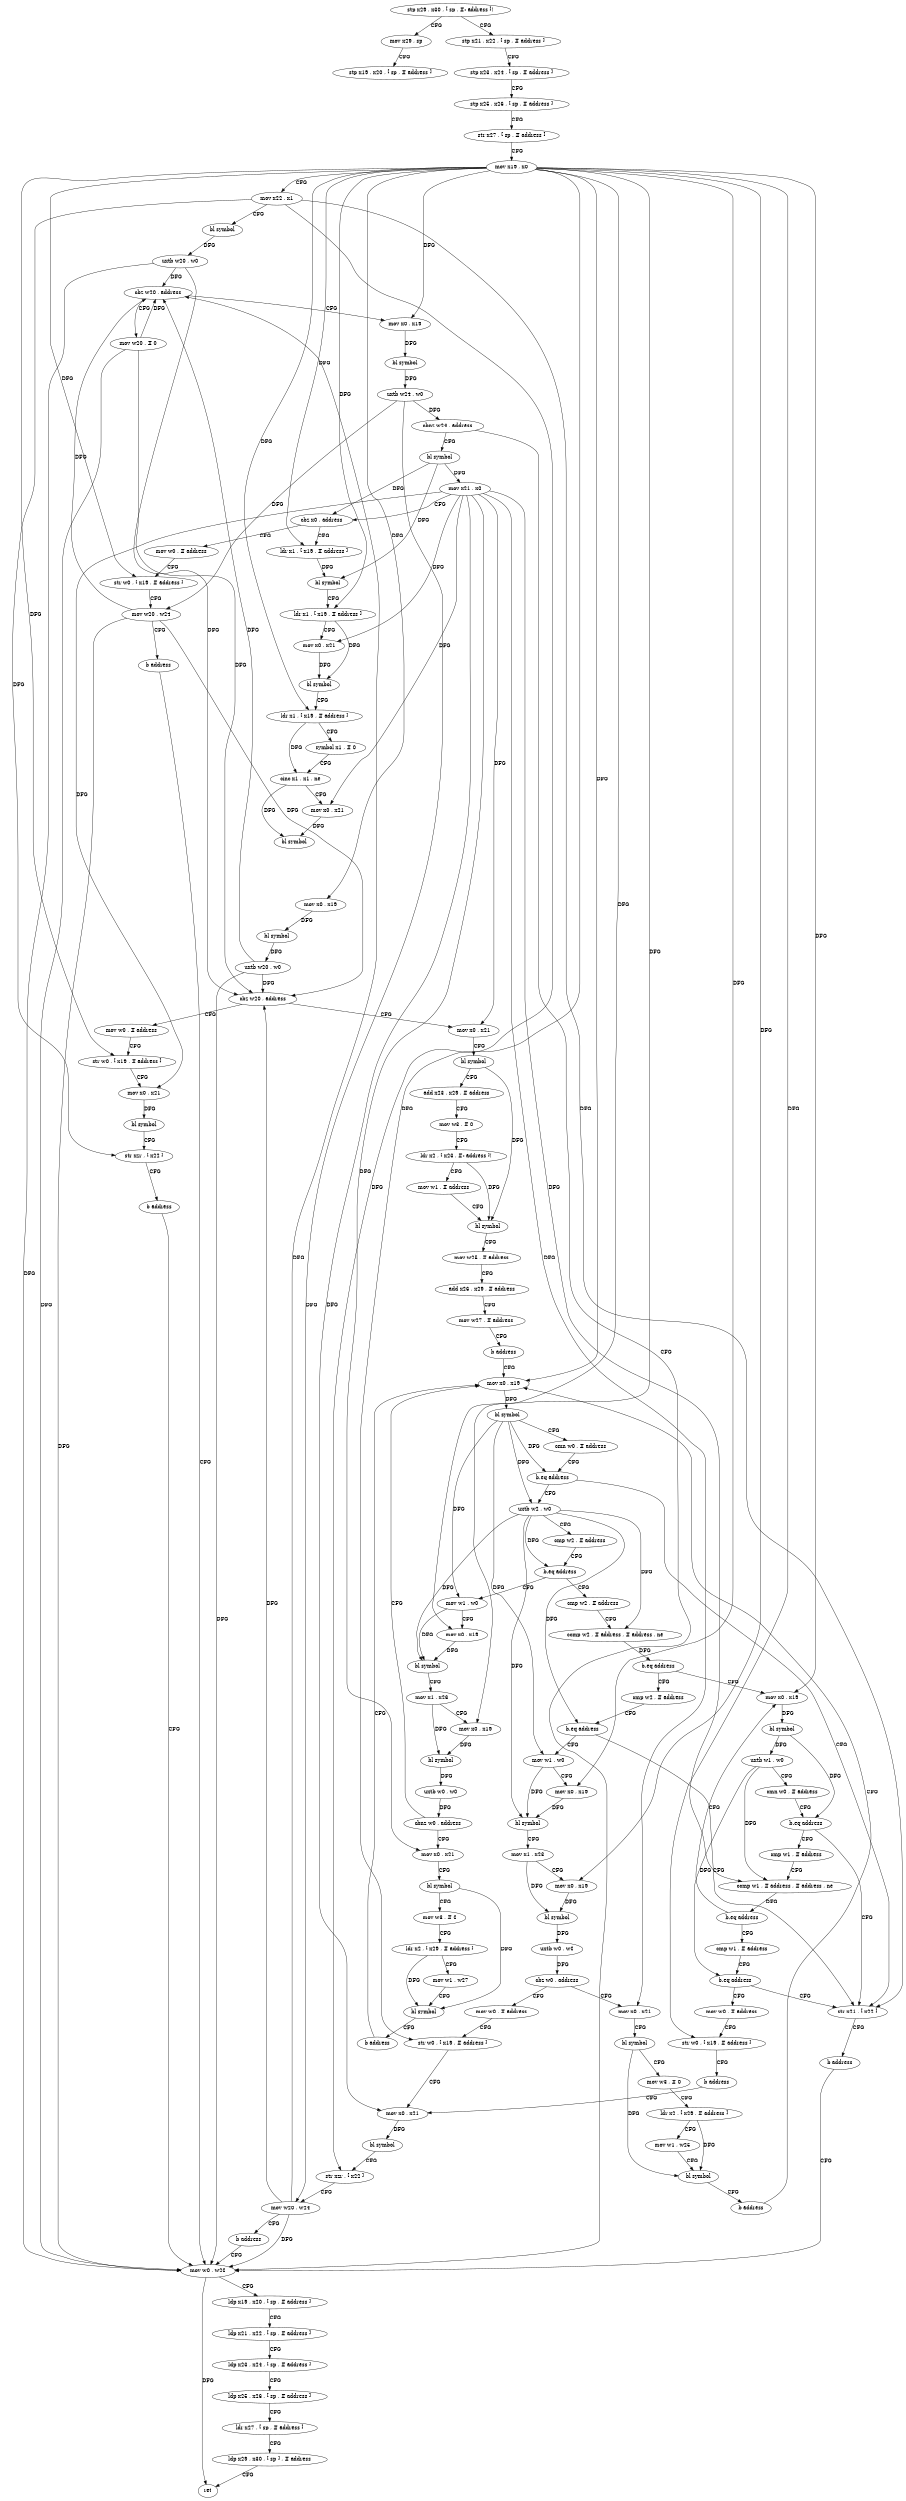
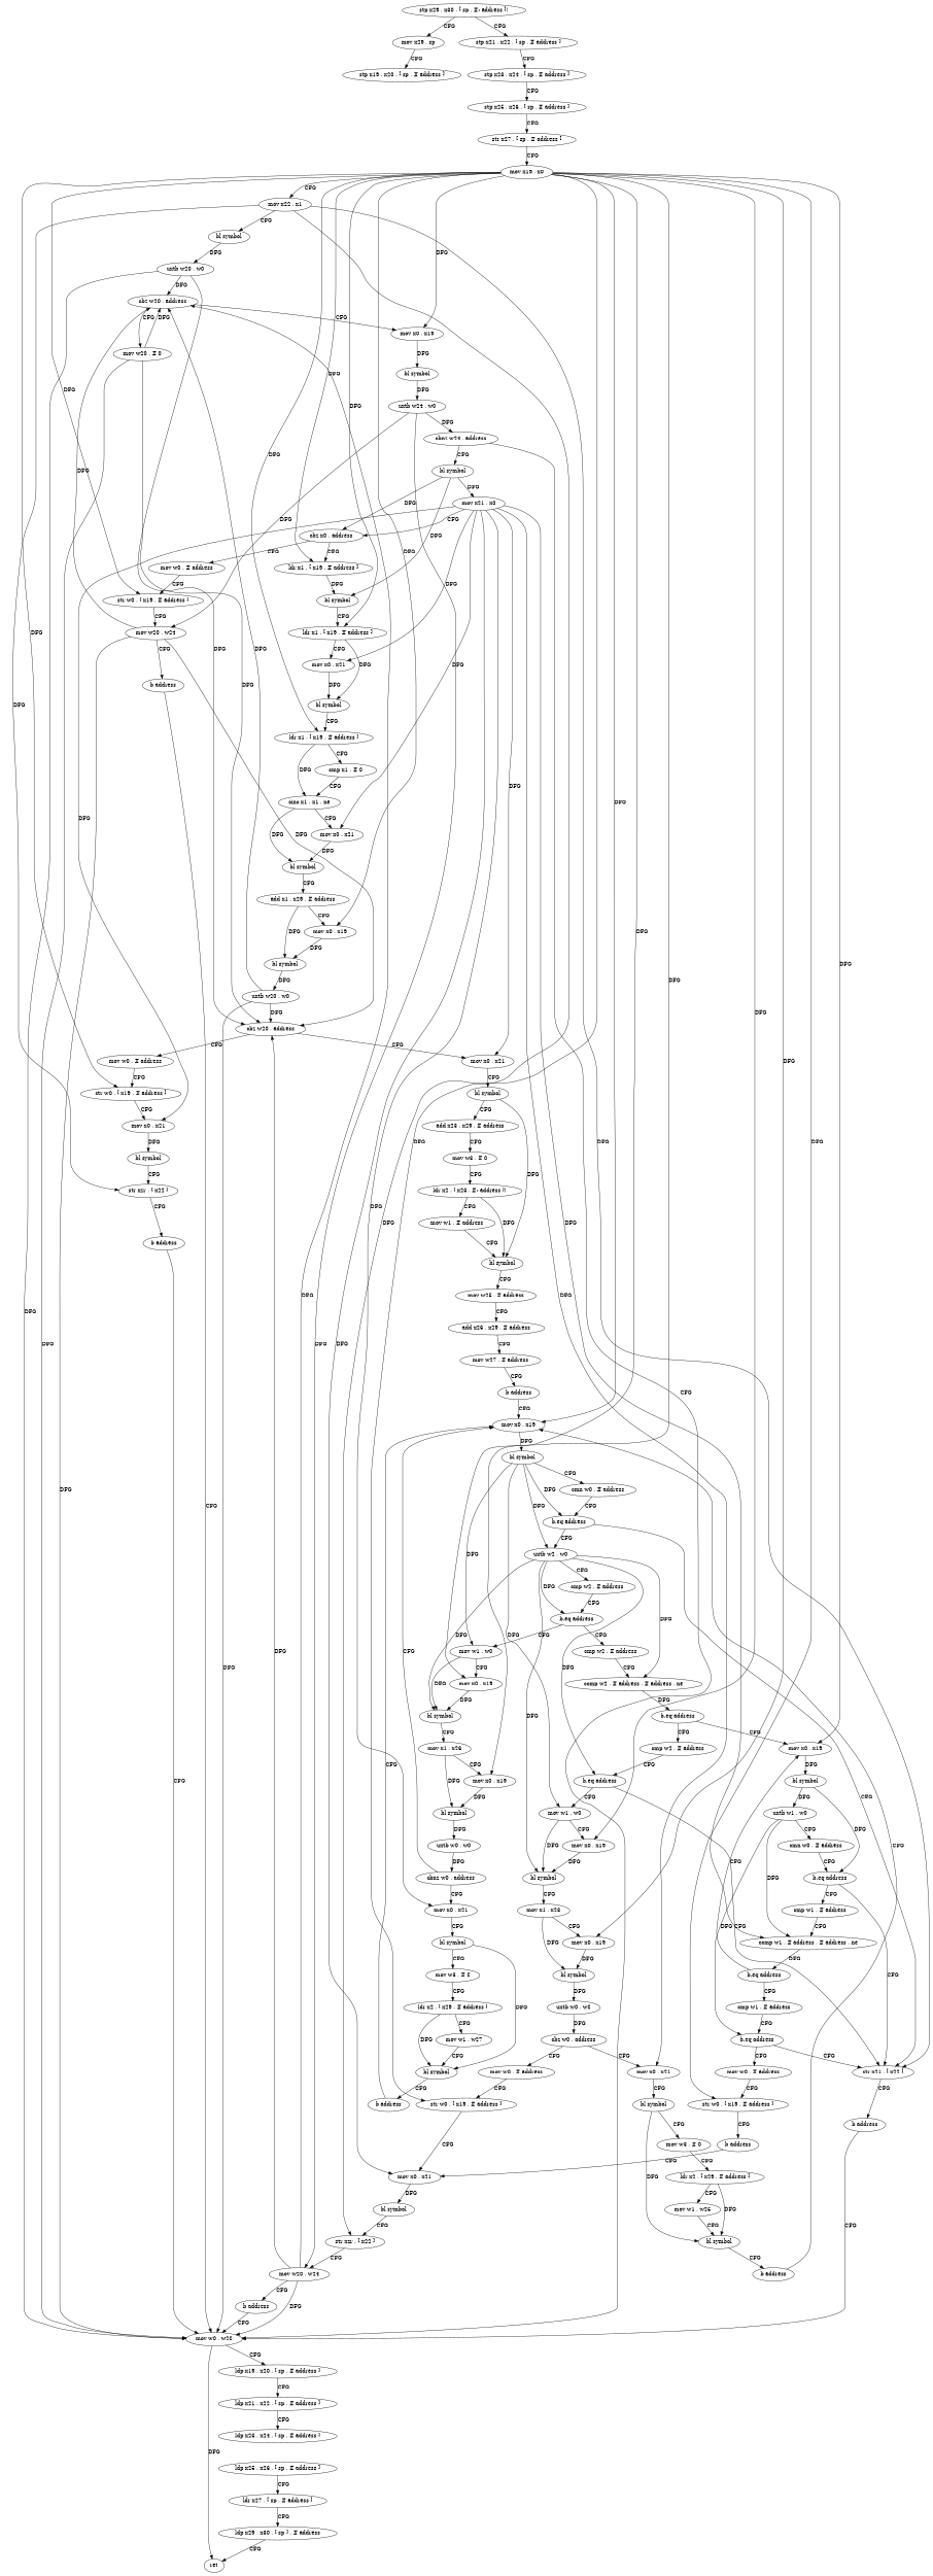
  digraph {
    n1 [label="stp x29 , x30 , [ sp , #- address ]!"]
    n2 [label="mov x29 , sp"]
    n3 [label="stp x21 , x22 , [ sp , # address ]"]
    n4 [label="stp x19 , x20 , [ sp , # address ]"]
    n5 [label="stp x23 , x24 , [ sp , # address ]"]
    n6 [label="stp x25 , x26 , [ sp , # address ]"]
    n7 [label="str x27 , [ sp , # address ]"]
    n8 [label="mov x19 , x0"]
    n9 [label="mov x22 , x1"]
    n10 [label="mov x0 , x19"]
    n11 [label="ldr x1 , [ x19 , # address ]"]
    n12 [label="str w0 , [ x19 , # address ]"]
    n13 [label="ldr x1 , [ x19 , # address ]"]
    n14 [label="ldr x1 , [ x19 , # address ]"]
    n15 [label="mov x0 , x19"]
    n16 [label="str w0 , [ x19 , # address ]"]
    n17 [label="mov x0 , x19"]
    n18 [label="mov x0 , x19"]
    n19 [label="mov x0 , x19"]
    n20 [label="mov x0 , x19"]
    n21 [label="mov x0 , x19"]
    n22 [label="mov x0 , x19"]
    n23 [label="str w0 , [ x19 , # address ]"]
    n24 [label="str w0 , [ x19 , # address ]"]
    n25 [label="bl symbol"]
    n26 [label="str xzr , [ x22 ]"]
    n27 [label="str x21 , [ x22 ]"]
    n28 [label="str xzr , [ x22 ]"]
    n29 [label="bl symbol"]
    n30 [label="bl symbol"]
    n31 [label="mov w20 , w24"]
    n32 [label="mov x0 , x21"]
    n33 [label="bl symbol"]
-   n34 [label="symbol x1 , # 0"]
+   n34 [label="cmp x1 , # 0"]
    n35 [label="cinc x1 , x1 , ne"]
    n36 [label="bl symbol"]
    n37 [label="mov x0 , x21"]
    n38 [label="bl symbol"]
    n39 [label="bl symbol"]
    n40 [label="bl symbol"]
    n41 [label="bl symbol"]
    n42 [label="bl symbol"]
    n43 [label="bl symbol"]
    n44 [label="mov x0 , x21"]
    n45 [label="b address"]
    n46 [label="uxtb w20 , w0"]
    n47 [label="b address"]
    n48 [label="b address"]
    n49 [label="mov w20 , w24"]
    n50 [label="cbz w20 , address"]
    n51 [label="mov w0 , w20"]
    n52 [label="cbz w20 , address"]
    n53 [label="mov w20 , # 0"]
    n54 [label="ldp x19 , x20 , [ sp , # address ]"]
    n55 [label=ret]
    n56 [label="mov x0 , x21"]
    n57 [label="mov w0 , # address"]
    n58 [label="uxtb w24 , w0"]
    n59 [label="cbnz w24 , address"]
    n60 [label="bl symbol"]
    n61 [label="b address"]
    n62 [label="b address"]
    n63 [label="mov x21 , x0"]
    n64 [label="cbz x0 , address"]
    n65 [label="ldp x21 , x22 , [ sp , # address ]"]
    n66 [label="mov x0 , x21"]
    n67 [label="mov x0 , x21"]
    n68 [label="mov x0 , x21"]
    n69 [label="ccmp w1 , # address , # address , ne"]
    n70 [label="mov w0 , # address"]
    n71 [label="ldp x23 , x24 , [ sp , # address ]"]
    n72 [label="ldp x25 , x26 , [ sp , # address ]"]
    n73 [label="ldr x27 , [ sp , # address ]"]
    n74 [label="ldp x29 , x30 , [ sp ] , # address"]
    n75 [label="bl symbol"]
    n76 [label="bl symbol"]
    n77 [label="bl symbol"]
    n78 [label="bl symbol"]
    n79 [label="bl symbol"]
    n80 [label="bl symbol"]
+   n81 [label="add x1 , x29 , # address"]
    n82 [label="uxtb w20 , w0"]
    n83 [label="add x23 , x29 , # address"]
    n84 [label="bl symbol"]
    n85 [label="mov w3 , # 0"]
    n86 [label="mov w25 , # address"]
    n87 [label="ldr x2 , [ x23 , #- address ]!"]
    n88 [label="mov w1 , # address"]
    n89 [label="add x26 , x29 , # address"]
    n90 [label="mov w27 , # address"]
    n91 [label="b address"]
    n92 [label="cmn w0 , # address"]
    n93 [label="b.eq address"]
    n94 [label="uxtb w2 , w0"]
    n95 [label="mov w1 , w0"]
    n96 [label="mov w1 , w0"]
    n97 [label="cmp w2 , # address"]
    n98 [label="b.eq address"]
    n99 [label="ccmp w2 , # address , # address , ne"]
    n100 [label="b.eq address"]
    n101 [label="cmp w2 , # address"]
    n102 [label="mov x1 , x26"]
    n103 [label="b.eq address"]
    n104 [label="mov x1 , x23"]
    n105 [label="uxtb w0 , w0"]
    n106 [label="cbnz w0 , address"]
    n107 [label="mov w3 , # 0"]
    n108 [label="bl symbol"]
    n109 [label="cmp w2 , # address"]
    n110 [label="uxtb w1 , w0"]
    n111 [label="b.eq address"]
    n112 [label="ldr x2 , [ x29 , # address ]"]
    n113 [label="b address"]
    n114 [label="mov w1 , w27"]
    n115 [label="cmn w0 , # address"]
    n116 [label="b.eq address"]
    n117 [label="cmp w1 , # address"]
    n118 [label="b.eq address"]
    n119 [label="mov w0 , # address"]
    n120 [label="cmp w1 , # address"]
    n121 [label="uxtb w0 , w0"]
    n122 [label="cbz w0 , address"]
    n123 [label="mov w0 , # address"]
    n124 [label="mov w3 , # 0"]
    n125 [label="bl symbol"]
    n126 [label="ldr x2 , [ x29 , # address ]"]
    n127 [label="b address"]
    n128 [label="mov w1 , w25"]
    n1 -> n2 [label=CFG]
    n1 -> n3 [label=CFG]
    n2 -> n4 [label=CFG]
    n3 -> n5 [label=CFG]
    n5 -> n6 [label=CFG]
    n6 -> n7 [label=CFG]
    n7 -> n8 [label=CFG]
    n8 -> n9 [label=CFG]
    n8 -> n10 [label=DFG]
    n8 -> n11 [label=DFG]
    n8 -> n12 [label=DFG]
    n8 -> n13 [label=DFG]
    n8 -> n14 [label=DFG]
    n8 -> n15 [label=DFG]
    n8 -> n16 [label=DFG]
    n8 -> n17 [label=DFG]
    n8 -> n18 [label=DFG]
    n8 -> n19 [label=DFG]
    n8 -> n20 [label=DFG]
    n8 -> n21 [label=DFG]
    n8 -> n22 [label=DFG]
    n8 -> n23 [label=DFG]
    n8 -> n24 [label=DFG]
    n9 -> n25 [label=CFG]
    n9 -> n26 [label=DFG]
    n9 -> n27 [label=DFG]
    n9 -> n28 [label=DFG]
    n10 -> n29 [label=DFG]
    n11 -> n30 [label=DFG]
    n12 -> n31 [label=CFG]
    n13 -> n32 [label=CFG]
    n13 -> n33 [label=DFG]
    n14 -> n34 [label=CFG]
    n14 -> n35 [label=DFG]
    n15 -> n36 [label=DFG]
    n16 -> n37 [label=CFG]
    n17 -> n38 [label=DFG]
    n18 -> n39 [label=DFG]
    n19 -> n40 [label=DFG]
    n20 -> n41 [label=DFG]
    n21 -> n42 [label=DFG]
    n22 -> n43 [label=DFG]
    n23 -> n44 [label=CFG]
    n24 -> n45 [label=CFG]
    n25 -> n46 [label=DFG]
    n26 -> n47 [label=CFG]
    n27 -> n48 [label=CFG]
    n28 -> n49 [label=CFG]
    n29 -> n58 [label=DFG]
    n30 -> n13 [label=CFG]
    n31 -> n50 [label=DFG]
    n31 -> n51 [label=DFG]
    n31 -> n52 [label=DFG]
    n31 -> n61 [label=CFG]
    n32 -> n33 [label=DFG]
    n33 -> n14 [label=CFG]
    n34 -> n35 [label=CFG]
    n35 -> n66 [label=CFG]
    n35 -> n75 [label=DFG]
    n36 -> n82 [label=DFG]
    n37 -> n77 [label=DFG]
    n38 -> n92 [label=CFG]
    n38 -> n93 [label=DFG]
    n38 -> n94 [label=DFG]
    n38 -> n95 [label=DFG]
    n38 -> n96 [label=DFG]
    n39 -> n102 [label=CFG]
    n40 -> n105 [label=DFG]
    n41 -> n110 [label=DFG]
    n41 -> n111 [label=DFG]
    n42 -> n104 [label=CFG]
    n43 -> n121 [label=DFG]
    n44 -> n80 [label=DFG]
    n45 -> n44 [label=CFG]
    n46 -> n50 [label=DFG]
    n46 -> n51 [label=DFG]
    n46 -> n52 [label=DFG]
    n47 -> n51 [label=CFG]
    n48 -> n51 [label=CFG]
    n49 -> n50 [label=DFG]
    n49 -> n51 [label=DFG]
    n49 -> n52 [label=DFG]
    n49 -> n62 [label=CFG]
    n50 -> n10 [label=CFG]
    n50 -> n53 [label=CFG]
    n51 -> n54 [label=CFG]
    n51 -> n55 [label=DFG]
    n52 -> n56 [label=CFG]
    n52 -> n57 [label=CFG]
    n53 -> n50 [label=DFG]
    n53 -> n51 [label=DFG]
    n53 -> n52 [label=DFG]
    n54 -> n65 [label=CFG]
    n56 -> n76 [label=CFG]
    n57 -> n16 [label=CFG]
    n58 -> n31 [label=DFG]
    n58 -> n49 [label=DFG]
    n58 -> n59 [label=DFG]
    n59 -> n51 [label=CFG]
    n59 -> n60 [label=CFG]
    n60 -> n30 [label=DFG]
    n60 -> n63 [label=DFG]
    n60 -> n64 [label=DFG]
    n61 -> n51 [label=CFG]
    n62 -> n51 [label=CFG]
    n63 -> n32 [label=DFG]
    n63 -> n37 [label=DFG]
    n63 -> n44 [label=DFG]
    n63 -> n56 [label=DFG]
    n63 -> n64 [label=CFG]
    n63 -> n66 [label=DFG]
    n63 -> n67 [label=DFG]
    n63 -> n68 [label=DFG]
    n63 -> n69 [label=DFG]
    n64 -> n11 [label=CFG]
    n64 -> n70 [label=CFG]
    n65 -> n71 [label=CFG]
    n66 -> n75 [label=DFG]
    n67 -> n78 [label=CFG]
    n68 -> n79 [label=CFG]
    n69 -> n118 [label=DFG]
    n70 -> n12 [label=CFG]
-   n71 -> n72 [label=CFG]
    n72 -> n73 [label=CFG]
    n73 -> n74 [label=CFG]
    n74 -> n55 [label=CFG]
+   n75 -> n81 [label=CFG]
    n76 -> n83 [label=CFG]
    n76 -> n84 [label=DFG]
    n77 -> n26 [label=CFG]
    n78 -> n107 [label=CFG]
    n78 -> n108 [label=DFG]
    n79 -> n124 [label=CFG]
    n79 -> n125 [label=DFG]
    n80 -> n28 [label=CFG]
+   n81 -> n15 [label=CFG]
+   n81 -> n36 [label=DFG]
    n82 -> n50 [label=DFG]
    n82 -> n51 [label=DFG]
    n82 -> n52 [label=DFG]
    n83 -> n85 [label=CFG]
    n84 -> n86 [label=CFG]
    n85 -> n87 [label=CFG]
    n86 -> n89 [label=CFG]
    n87 -> n84 [label=DFG]
    n87 -> n88 [label=CFG]
    n88 -> n84 [label=CFG]
    n89 -> n90 [label=CFG]
    n90 -> n91 [label=CFG]
    n91 -> n17 [label=CFG]
    n92 -> n93 [label=CFG]
    n93 -> n27 [label=CFG]
    n93 -> n94 [label=CFG]
    n94 -> n39 [label=DFG]
    n94 -> n42 [label=DFG]
    n94 -> n97 [label=CFG]
    n94 -> n98 [label=DFG]
    n94 -> n99 [label=DFG]
    n94 -> n100 [label=DFG]
    n95 -> n18 [label=CFG]
    n95 -> n39 [label=DFG]
    n96 -> n21 [label=CFG]
    n96 -> n42 [label=DFG]
    n97 -> n98 [label=CFG]
    n98 -> n95 [label=CFG]
    n98 -> n101 [label=CFG]
    n99 -> n103 [label=DFG]
    n100 -> n27 [label=CFG]
    n100 -> n96 [label=CFG]
    n101 -> n99 [label=CFG]
    n102 -> n19 [label=CFG]
    n102 -> n40 [label=DFG]
    n103 -> n20 [label=CFG]
    n103 -> n109 [label=CFG]
    n104 -> n22 [label=CFG]
    n104 -> n43 [label=DFG]
    n105 -> n106 [label=DFG]
    n106 -> n17 [label=CFG]
    n106 -> n67 [label=CFG]
    n107 -> n112 [label=CFG]
    n108 -> n113 [label=CFG]
    n109 -> n100 [label=CFG]
    n110 -> n69 [label=DFG]
    n110 -> n115 [label=CFG]
    n110 -> n116 [label=DFG]
    n111 -> n27 [label=CFG]
    n111 -> n117 [label=CFG]
    n112 -> n108 [label=DFG]
    n112 -> n114 [label=CFG]
    n113 -> n17 [label=CFG]
    n114 -> n108 [label=CFG]
    n115 -> n111 [label=CFG]
    n116 -> n27 [label=CFG]
    n116 -> n119 [label=CFG]
    n117 -> n69 [label=CFG]
    n118 -> n20 [label=CFG]
    n118 -> n120 [label=CFG]
    n119 -> n24 [label=CFG]
    n120 -> n116 [label=CFG]
    n121 -> n122 [label=DFG]
    n122 -> n68 [label=CFG]
    n122 -> n123 [label=CFG]
    n123 -> n23 [label=CFG]
    n124 -> n126 [label=CFG]
    n125 -> n127 [label=CFG]
    n126 -> n125 [label=DFG]
    n126 -> n128 [label=CFG]
    n127 -> n17 [label=CFG]
    n128 -> n125 [label=CFG]
  }
